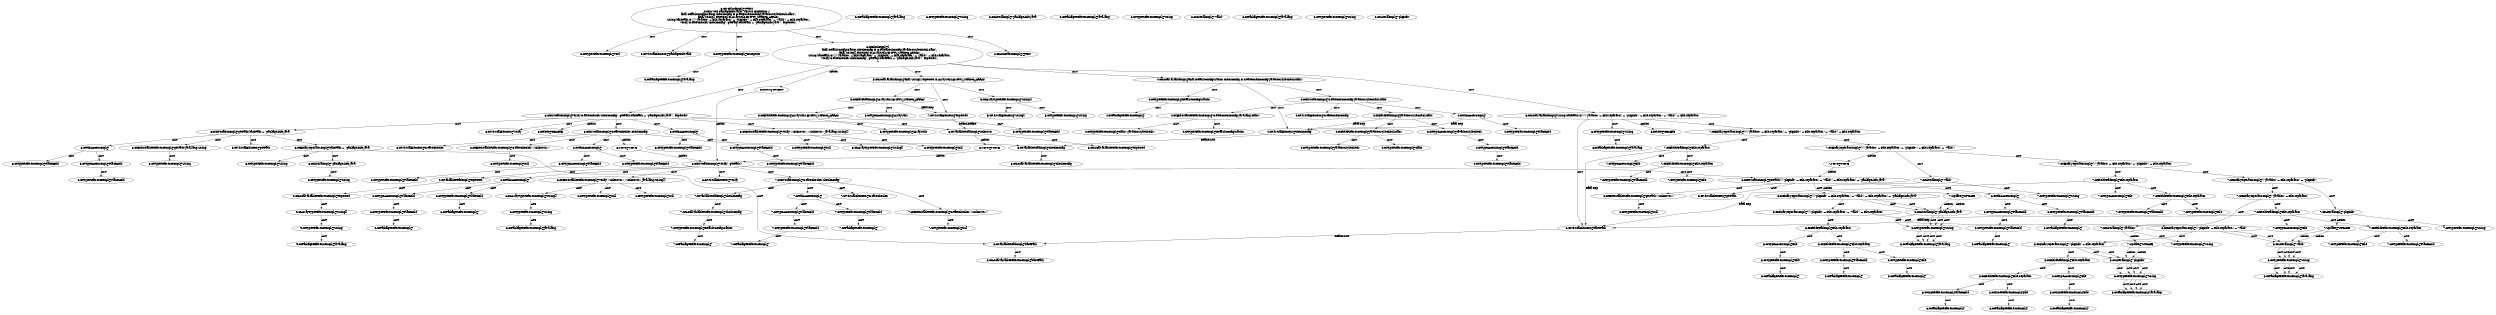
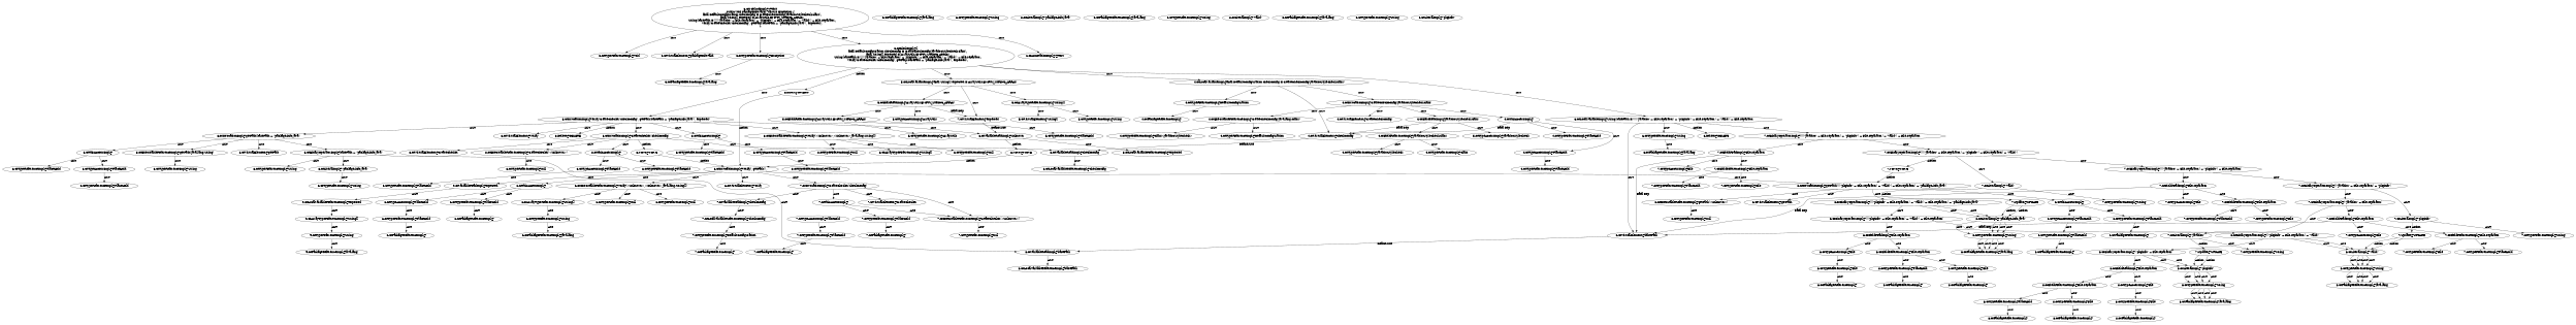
  digraph {
    node [shape=ellipse]
    n1 [label="3:CtTypeReferenceImpl@void"]
    n2 [label="3:CtVirtualElement@packageInfoValid"]
    n3 [label="3:CtTypeReferenceImpl@Exception"]
    n4 [label="3:CtPackageReferenceImpl@java.lang"]
    n5 [label="4:CtTypeReferenceImpl@DefaultConfiguration"]
    n6 [label="4:CtPackageReferenceImpl@"]
    n7 [label="4:CtExecutableReferenceImpl@createCheckConfig(java.lang.Class)"]
    n8 [label="4:CtTypeReferenceImpl@DefaultConfiguration"]
    n9 [label="4:CtTypeReferenceImpl@Class<JavadocStyleCheck>"]
    n10 [label="4:CtVirtualElement@createCheckConfig"]
    n11 [label="4:CtTypeAccessImpl@PlaceHold"]
    n12 [label="4:CtTypeReferenceImpl@PlaceHold"]
    n13 [label="4:CtThisAccessImpl@"]
    n14 [label="4:CtTypeReferenceImpl@PlaceHold"]
    n15 [label="4:CtVirtualElement@checkConfig"]
    n16 [label="8:CtVariableReadImpl@checkConfig"]
    n17 [label="4:CtFieldReferenceImpl@JavadocStyleCheck.class"]
    n18 [label="4:CtTypeReferenceImpl@JavadocStyleCheck"]
    n19 [label="4:CtTypeReferenceImpl@Class"]
    n20 [label="4:CtFieldReadImpl@JavadocStyleCheck.class"]
    n21 [label="5:CtTypeAccessImpl@JavadocStyleCheck"]
    n22 [label="4:CtInvocationImpl@createCheckConfig(JavadocStyleCheck.class)"]
    n23 [label="8:CtLocalVariableReferenceImpl@checkConfig"]
    n24 [label="4:CtLocalVariableImpl@final DefaultConfiguration checkConfig = createCheckConfig(JavadocStyleCheck.class)"]
    n25 [label="5:CtVirtualElement@String[]"]
    n26 [label="5:CtArrayTypeReferenceImpl@String[]"]
    n27 [label="5:CtTypeReferenceImpl@String"]
    n28 [label="5:CtFieldReferenceImpl@ArrayUtils.EMPTY_STRING_ARRAY"]
    n29 [label="5:CtTypeReferenceImpl@ArrayUtils"]
    n30 [label="5:CtTypeReferenceImpl@PlaceHold"]
    n31 [label="5:CtFieldReadImpl@ArrayUtils.EMPTY_STRING_ARRAY"]
    n32 [label="5:CtTypeAccessImpl@ArrayUtils"]
    n33 [label="7:CtVirtualElement@expected"]
    n34 [label="8:CtVariableReadImpl@unknown"]
    n35 [label="8:CtLocalVariableReferenceImpl@expected"]
    n36 [label="8:Move@MOVE"]
    n37 [label="5:CtLocalVariableImpl@final String[] expected = ArrayUtils.EMPTY_STRING_ARRAY"]
    n38 [label="6:CtTypeReferenceImpl@String"]
    n39 [label="6:CtPackageReferenceImpl@java.lang"]
    n40 [label="7:CtLiteralImpl@\"javadoc\""]
    n41 [label="7:CtTypeReferenceImpl@String"]
    n42 [label="7:Update@UPDATE"]
    n43 [label="8:CtLiteralImpl@\"pkginfo\""]
    n44 [label="7:CtFieldReferenceImpl@File.separator"]
    n45 [label="7:CtTypeReferenceImpl@File"]
    n46 [label="7:CtTypeReferenceImpl@PlaceHold"]
    n47 [label="7:CtFieldReadImpl@File.separator"]
    n48 [label="7:CtTypeAccessImpl@File"]
    n49 [label="6:CtVirtualElement@basePath"]
    n50 [label="8:CtVariableReadImpl@basePath"]
    n51 [label="7:CtBinaryOperatorImpl@(\"javadoc\" + File.separator)"]
    n52 [label="7:CtLiteralImpl@\"pkginfo\""]
    n53 [label="7:CtTypeReferenceImpl@String"]
    n54 [label="7:Update@UPDATE"]
    n55 [label="8:CtLiteralImpl@\"valid\""]
    n56 [label="7:CtBinaryOperatorImpl@((\"javadoc\" + File.separator) + \"pkginfo\")"]
    n57 [label="7:CtFieldReferenceImpl@File.separator"]
    n58 [label="7:CtTypeReferenceImpl@File"]
    n59 [label="7:CtTypeReferenceImpl@PlaceHold"]
    n60 [label="7:CtFieldReadImpl@File.separator"]
    n61 [label="7:CtTypeAccessImpl@File"]
    n62 [label="7:CtBinaryOperatorImpl@(((\"javadoc\" + File.separator) + \"pkginfo\") + File.separator)"]
    n63 [label="7:CtLiteralImpl@\"valid\""]
    n64 [label="7:CtTypeReferenceImpl@String"]
    n65 [label="7:Update@UPDATE"]
    n66 [label="8:CtLiteralImpl@\"package-info.java\""]
    n67 [label="7:CtBinaryOperatorImpl@((((\"javadoc\" + File.separator) + \"pkginfo\") + File.separator) + \"valid\")"]
    n68 [label="7:Move@MOVE"]
    n69 [label="8:CtInvocationImpl@getPath((((\"pkginfo\" + File.separator) + \"valid\") + File.separator) + \"package-info.java\")"]
    n70 [label="7:CtFieldReferenceImpl@File.separator"]
    n71 [label="7:CtTypeReferenceImpl@File"]
    n72 [label="7:CtTypeReferenceImpl@PlaceHold"]
    n73 [label="7:CtFieldReadImpl@File.separator"]
    n74 [label="7:CtTypeAccessImpl@File"]
    n75 [label="7:CtBinaryOperatorImpl@((((\"javadoc\" + File.separator) + \"pkginfo\") + File.separator) + \"valid\") + File.separator"]
    n76 [label="8:CtLocalVariableReferenceImpl@basePath"]
    n77 [label="6:CtLocalVariableImpl@String basePath = ((((\"javadoc\" + File.separator) + \"pkginfo\") + File.separator) + \"valid\") + File.separator"]
    n78 [label="6:Delete@DELETE"]
    n79 [label="8:CtExecutableReferenceImpl@verify(<unknown>,<unknown>,java.lang.String[])"]
    n80 [label="8:CtTypeReferenceImpl@null"]
    n81 [label="8:CtTypeReferenceImpl@null"]
    n82 [label="8:CtArrayTypeReferenceImpl@String[]"]
    n83 [label="8:CtVirtualElement@verify"]
    n84 [label="8:CtTypeAccessImpl@PlaceHold"]
    n85 [label="8:CtTypeReferenceImpl@PlaceHold"]
    n86 [label="8:CtThisAccessImpl@"]
    n87 [label="8:CtTypeReferenceImpl@PlaceHold"]
    n88 [label="8:CtExecutableReferenceImpl@createChecker(<unknown>)"]
    n89 [label="8:CtTypeReferenceImpl@null"]
    n90 [label="8:CtVirtualElement@createChecker"]
    n91 [label="8:CtTypeAccessImpl@PlaceHold"]
    n92 [label="8:CtTypeReferenceImpl@PlaceHold"]
    n93 [label="8:CtThisAccessImpl@"]
    n94 [label="8:CtTypeReferenceImpl@PlaceHold"]
    n95 [label="8:CtInvocationImpl@createChecker(checkConfig)"]
    n96 [label="8:Move@MOVE"]
    n97 [label="6:CtInvocationImpl@verify(, getPath(), )"]
    n98 [label="8:CtExecutableReferenceImpl@getPath(java.lang.String)"]
    n99 [label="8:CtTypeReferenceImpl@String"]
    n100 [label="8:CtVirtualElement@getPath"]
    n101 [label="8:CtTypeAccessImpl@PlaceHold"]
    n102 [label="8:CtTypeReferenceImpl@PlaceHold"]
    n103 [label="8:CtThisAccessImpl@"]
    n104 [label="8:CtTypeReferenceImpl@PlaceHold"]
    n105 [label="8:CtLiteralImpl@\"package-info.java\""]
    n106 [label="8:CtTypeReferenceImpl@String"]
    n107 [label="8:CtBinaryOperatorImpl@basePath + \"package-info.java\""]
    n108 [label="8:CtTypeReferenceImpl@String"]
    n109 [label="8:CtInvocationImpl@getPath(basePath + \"package-info.java\")"]
    n110 [label="8:CtInvocationImpl@verify(createChecker(checkConfig), getPath(basePath + \"package-info.java\"), expected)"]
    n111 [label="8:Delete@DELETE"]
    n112 [label="3:CtBlockImpl@\{\n    final DefaultConfiguration checkConfig = createCheckConfig(JavadocStyleCheck.class);\n    final String[] expected = ArrayUtils.EMPTY_STRING_ARRAY;\n    String basePath = ((((\"javadoc\" + File.separator) + \"pkginfo\") + File.separator) + \"valid\") + File.separator;\n    verify(createChecker(checkConfig), getPath(basePath + \"package-info.java\"), expected);\n\}"]
    n113 [label="6:Insert@INSERT"]
    n114 [label="3:CtMethodImpl@@Test\npublic void packageInfoValid() throws Exception \{\n    final DefaultConfiguration checkConfig = createCheckConfig(JavadocStyleCheck.class);\n    final String[] expected = ArrayUtils.EMPTY_STRING_ARRAY;\n    String basePath = ((((\"javadoc\" + File.separator) + \"pkginfo\") + File.separator) + \"valid\") + File.separator;\n    verify(createChecker(checkConfig), getPath(basePath + \"package-info.java\"), expected);\n\}"]
    n115 [label="2:CtAnnotationImpl@@Test"]
    n116 [label="8:CtTypeReferenceImpl@String"]
    n117 [label="8:CtPackageReferenceImpl@java.lang"]
    n118 [label="8:CtTypeReferenceImpl@String"]
    n119 [label="8:CtLiteralImpl@\"package-info.java\""]
    n120 [label="8:CtTypeReferenceImpl@String"]
    n121 [label="8:CtPackageReferenceImpl@java.lang"]
    n122 [label="8:CtTypeReferenceImpl@String"]
    n123 [label="8:CtLiteralImpl@\"valid\""]
    n124 [label="8:CtTypeReferenceImpl@String"]
    n125 [label="8:CtPackageReferenceImpl@java.lang"]
    n126 [label="8:CtTypeReferenceImpl@String"]
    n127 [label="8:CtLiteralImpl@\"pkginfo\""]
    n128 [label="6:CtThisAccessImpl@"]
    n129 [label="6:CtExecutableReferenceImpl@verify(<unknown>,<unknown>,java.lang.String[])"]
    n130 [label="7:CtInvocationImpl@createChecker(checkConfig)"]
    n131 [label="9:CtVariableReadImpl@expected"]
    n132 [label="6:CtVirtualElement@verify"]
    n133 [label="6:CtPackageReferenceImpl@"]
    n134 [label="6:CtTypeReferenceImpl@PlaceHold"]
    n135 [label="6:CtPackageReferenceImpl@"]
    n136 [label="6:CtTypeReferenceImpl@PlaceHold"]
    n137 [label="6:CtTypeAccessImpl@PlaceHold"]
    n138 [label="6:CtTypeReferenceImpl@null"]
    n139 [label="6:CtTypeReferenceImpl@null"]
    n140 [label="6:CtPackageReferenceImpl@java.lang"]
    n141 [label="6:CtTypeReferenceImpl@String"]
    n142 [label="6:CtArrayTypeReferenceImpl@String[]"]
    n143 [label="7:CtPackageReferenceImpl@"]
    n144 [label="7:CtTypeReferenceImpl@PlaceHold"]
    n145 [label="7:CtPackageReferenceImpl@"]
    n146 [label="7:CtTypeReferenceImpl@PlaceHold"]
    n147 [label="7:CtTypeAccessImpl@PlaceHold"]
    n148 [label="7:CtThisAccessImpl@"]
    n149 [label="7:CtTypeReferenceImpl@null"]
    n150 [label="7:CtExecutableReferenceImpl@createChecker(<unknown>)"]
    n151 [label="7:CtPackageReferenceImpl@"]
    n152 [label="7:CtTypeReferenceImpl@DefaultConfiguration"]
    n153 [label="7:CtLocalVariableReferenceImpl@checkConfig"]
    n154 [label="7:CtVariableReadImpl@checkConfig"]
    n155 [label="7:CtVirtualElement@createChecker"]
    n156 [label="8:CtPackageReferenceImpl@"]
    n157 [label="8:CtTypeReferenceImpl@PlaceHold"]
    n158 [label="8:CtPackageReferenceImpl@"]
    n159 [label="8:CtTypeReferenceImpl@PlaceHold"]
    n160 [label="8:CtTypeAccessImpl@PlaceHold"]
    n161 [label="8:CtThisAccessImpl@"]
    n162 [label="8:CtTypeReferenceImpl@null"]
    n163 [label="8:CtExecutableReferenceImpl@getPath(<unknown>)"]
    n164 [label="8:CtPackageReferenceImpl@java.lang"]
    n165 [label="8:CtPackageReferenceImpl@"]
    n166 [label="8:CtTypeReferenceImpl@File"]
    n167 [label="8:CtTypeAccessImpl@File"]
    n168 [label="8:CtPackageReferenceImpl@"]
    n169 [label="8:CtTypeReferenceImpl@File"]
    n170 [label="8:CtPackageReferenceImpl@"]
    n171 [label="8:CtTypeReferenceImpl@PlaceHold"]
    n172 [label="8:CtFieldReferenceImpl@File.separator"]
    n173 [label="8:CtFieldReadImpl@File.separator"]
    n174 [label="8:CtBinaryOperatorImpl@(\"pkginfo\" + File.separator)"]
    n175 [label="8:CtPackageReferenceImpl@java.lang"]
    n176 [label="8:CtBinaryOperatorImpl@((\"pkginfo\" + File.separator) + \"valid\")"]
    n177 [label="8:CtPackageReferenceImpl@"]
    n178 [label="8:CtTypeReferenceImpl@File"]
    n179 [label="8:CtTypeAccessImpl@File"]
    n180 [label="8:CtPackageReferenceImpl@"]
    n181 [label="8:CtTypeReferenceImpl@File"]
    n182 [label="8:CtPackageReferenceImpl@"]
    n183 [label="8:CtTypeReferenceImpl@PlaceHold"]
    n184 [label="8:CtFieldReferenceImpl@File.separator"]
    n185 [label="8:CtFieldReadImpl@File.separator"]
    n186 [label="8:CtBinaryOperatorImpl@(((\"pkginfo\" + File.separator) + \"valid\") + File.separator)"]
    n187 [label="8:CtPackageReferenceImpl@java.lang"]
    n188 [label="8:CtBinaryOperatorImpl@(((\"pkginfo\" + File.separator) + \"valid\") + File.separator) + \"package-info.java\""]
    n189 [label="8:CtVirtualElement@getPath"]
    n190 [label="9:CtPackageReferenceImpl@java.lang"]
    n191 [label="9:CtTypeReferenceImpl@String"]
    n192 [label="9:CtArrayTypeReferenceImpl@String[]"]
    n193 [label="9:CtLocalVariableReferenceImpl@expected"]
    n3 -> n4 [label=AST]
    n5 -> n6 [label=AST]
    n7 -> n8 [label=AST]
    n7 -> n9 [label=AST]
    n11 -> n12 [label=AST]
-   n21 -> n11 [label=AST]
+   n13 -> n11 [label=AST]
    n13 -> n14 [label=AST]
    n13 -> n15 [label="Data Dep"]
    n15 -> n16 [label="Define-Use"]
    n16 -> n23 [label=AST]
    n17 -> n18 [label=AST]
    n17 -> n19 [label=AST]
    n20 -> n15 [label="Data Dep"]
    n20 -> n17 [label=AST]
    n20 -> n21 [label=AST]
    n22 -> n7 [label=AST]
    n22 -> n10 [label=AST]
    n22 -> n13 [label=AST]
    n22 -> n20 [label=AST]
    n24 -> n5 [label=AST]
    n24 -> n15 [label=AST]
    n24 -> n22 [label=AST]
    n26 -> n25 [label=AST]
    n26 -> n27 [label=AST]
    n28 -> n29 [label=AST]
    n28 -> n30 [label=AST]
    n31 -> n28 [label=AST]
    n31 -> n32 [label=AST]
    n31 -> n33 [label="Data Dep"]
-   n33 -> n34 [label="Define-Define"]
+   n33 -> n34 [label="Define-Use"]
    n34 -> n35 [label=AST]
    n34 -> n36 [label=Action]
    n36 -> n97 [label=Action]
    n37 -> n26 [label=AST]
    n37 -> n31 [label=AST]
    n37 -> n33 [label=AST]
    n38 -> n39 [label=AST]
    n40 -> n41 [label=AST]
    n40 -> n42 [label=Action]
    n42 -> n43 [label=Action]
    n42 -> n43 [label=Action]
    n43 -> n124 [label=AST]
    n43 -> n124 [label=AST]
    n43 -> n124 [label=AST]
    n43 -> n124 [label=AST]
    n44 -> n45 [label=AST]
    n44 -> n46 [label=AST]
    n47 -> n44 [label=AST]
    n47 -> n48 [label=AST]
    n47 -> n49 [label="Data Dep"]
    n49 -> n50 [label="Define-Use"]
    n50 -> n76 [label=AST]
    n51 -> n40 [label=AST]
    n51 -> n47 [label=AST]
    n52 -> n53 [label=AST]
    n52 -> n54 [label=Action]
    n54 -> n55 [label=Action]
    n54 -> n55 [label=Action]
    n55 -> n120 [label=AST]
    n55 -> n120 [label=AST]
    n55 -> n120 [label=AST]
    n55 -> n120 [label=AST]
    n56 -> n51 [label=AST]
    n56 -> n52 [label=AST]
    n57 -> n58 [label=AST]
    n57 -> n59 [label=AST]
    n60 -> n49 [label="Data Dep"]
    n60 -> n57 [label=AST]
    n60 -> n61 [label=AST]
    n62 -> n56 [label=AST]
    n62 -> n60 [label=AST]
    n63 -> n64 [label=AST]
    n63 -> n65 [label=Action]
    n65 -> n66 [label=Action]
    n65 -> n66 [label=Action]
    n66 -> n116 [label=AST]
    n66 -> n116 [label=AST]
    n66 -> n116 [label=AST]
    n66 -> n116 [label=AST]
    n67 -> n62 [label=AST]
    n67 -> n63 [label=AST]
    n67 -> n68 [label=Action]
    n68 -> n69 [label=Action]
    n69 -> n161 [label=AST]
    n69 -> n163 [label=AST]
    n69 -> n188 [label=AST]
    n69 -> n189 [label=AST]
    n70 -> n71 [label=AST]
    n70 -> n72 [label=AST]
    n73 -> n49 [label="Data Dep"]
    n73 -> n70 [label=AST]
    n73 -> n74 [label=AST]
    n75 -> n67 [label=AST]
    n75 -> n73 [label=AST]
    n77 -> n38 [label=AST]
    n77 -> n49 [label=AST]
    n77 -> n75 [label=AST]
    n77 -> n78 [label=Action]
    n79 -> n80 [label=AST]
    n79 -> n81 [label=AST]
    n79 -> n82 [label=AST]
    n84 -> n85 [label=AST]
    n86 -> n84 [label=AST]
    n86 -> n87 [label=AST]
    n88 -> n89 [label=AST]
    n91 -> n92 [label=AST]
    n93 -> n91 [label=AST]
    n93 -> n94 [label=AST]
    n95 -> n16 [label=AST]
    n95 -> n88 [label=AST]
    n95 -> n90 [label=AST]
    n95 -> n93 [label=AST]
    n95 -> n96 [label=Action]
    n96 -> n97 [label=Action]
    n97 -> n69 [label=AST]
    n97 -> n128 [label=AST]
    n97 -> n129 [label=AST]
    n97 -> n130 [label=AST]
    n97 -> n131 [label=AST]
    n97 -> n132 [label=AST]
    n98 -> n99 [label=AST]
    n101 -> n102 [label=AST]
    n103 -> n101 [label=AST]
    n103 -> n104 [label=AST]
    n105 -> n106 [label=AST]
    n107 -> n50 [label=AST]
    n107 -> n105 [label=AST]
    n107 -> n108 [label=AST]
    n109 -> n98 [label=AST]
    n109 -> n100 [label=AST]
    n109 -> n103 [label=AST]
    n109 -> n107 [label=AST]
    n110 -> n34 [label=AST]
    n110 -> n79 [label=AST]
    n110 -> n83 [label=AST]
    n110 -> n86 [label=AST]
    n110 -> n95 [label=AST]
    n110 -> n109 [label=AST]
    n110 -> n111 [label=Action]
    n112 -> n24 [label=AST]
    n112 -> n37 [label=AST]
    n112 -> n77 [label=AST]
    n112 -> n110 [label=AST]
    n112 -> n113 [label=Action]
    n113 -> n97 [label=Action]
    n114 -> n1 [label=AST]
    n114 -> n2 [label=AST]
    n114 -> n3 [label=AST]
    n114 -> n112 [label=AST]
    n114 -> n115 [label=AST]
    n116 -> n187 [label=AST]
    n116 -> n187 [label=AST]
    n116 -> n187 [label=AST]
    n116 -> n187 [label=AST]
    n120 -> n175 [label=AST]
    n120 -> n175 [label=AST]
    n120 -> n175 [label=AST]
    n120 -> n175 [label=AST]
    n124 -> n164 [label=AST]
    n124 -> n164 [label=AST]
    n124 -> n164 [label=AST]
    n124 -> n164 [label=AST]
    n128 -> n134 [label=AST]
    n128 -> n137 [label=AST]
    n129 -> n138 [label=AST]
    n129 -> n139 [label=AST]
    n129 -> n142 [label=AST]
    n130 -> n148 [label=AST]
    n130 -> n150 [label=AST]
    n130 -> n154 [label=AST]
    n130 -> n155 [label=AST]
    n131 -> n193 [label=AST]
    n134 -> n133 [label=AST]
    n136 -> n135 [label=AST]
    n137 -> n136 [label=AST]
    n141 -> n140 [label=AST]
    n142 -> n141 [label=AST]
    n144 -> n143 [label=AST]
    n146 -> n145 [label=AST]
    n147 -> n146 [label=AST]
    n148 -> n144 [label=AST]
-   n148 -> n147 [label=AST]
+   n148 -> n150 [label=AST]
    n150 -> n149 [label=AST]
    n152 -> n151 [label=AST]
    n153 -> n152 [label=AST]
    n154 -> n153 [label=AST]
    n157 -> n156 [label=AST]
    n159 -> n158 [label=AST]
    n160 -> n159 [label=AST]
    n161 -> n157 [label=AST]
    n161 -> n160 [label=AST]
    n163 -> n162 [label=AST]
    n166 -> n165 [label=AST]
    n167 -> n166 [label=AST]
    n169 -> n168 [label=AST]
    n171 -> n170 [label=AST]
    n172 -> n169 [label=AST]
    n172 -> n171 [label=AST]
    n173 -> n167 [label=AST]
    n173 -> n172 [label=AST]
    n174 -> n43 [label=AST]
    n174 -> n43 [label=AST]
    n174 -> n173 [label=AST]
    n176 -> n55 [label=AST]
    n176 -> n55 [label=AST]
    n176 -> n174 [label=AST]
    n178 -> n177 [label=AST]
    n179 -> n178 [label=AST]
    n181 -> n180 [label=AST]
    n183 -> n182 [label=AST]
    n184 -> n181 [label=AST]
    n184 -> n183 [label=AST]
    n185 -> n179 [label=AST]
    n185 -> n184 [label=AST]
    n186 -> n176 [label=AST]
    n186 -> n185 [label=AST]
    n188 -> n66 [label=AST]
    n188 -> n66 [label=AST]
    n188 -> n186 [label=AST]
    n191 -> n190 [label=AST]
    n192 -> n191 [label=AST]
    n193 -> n192 [label=AST]
  }
